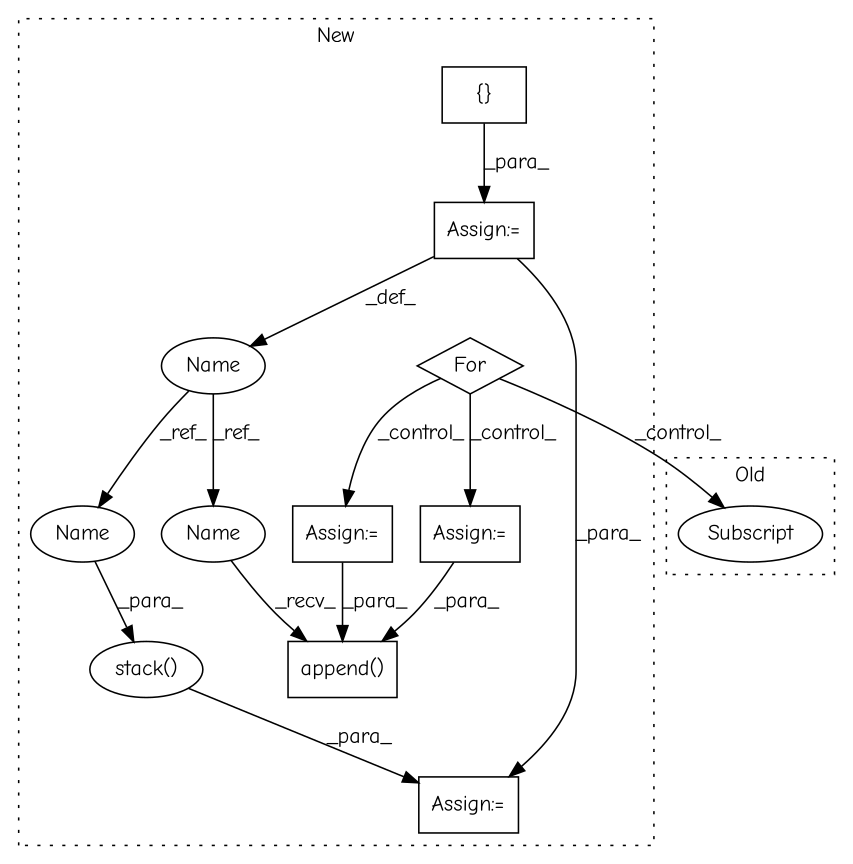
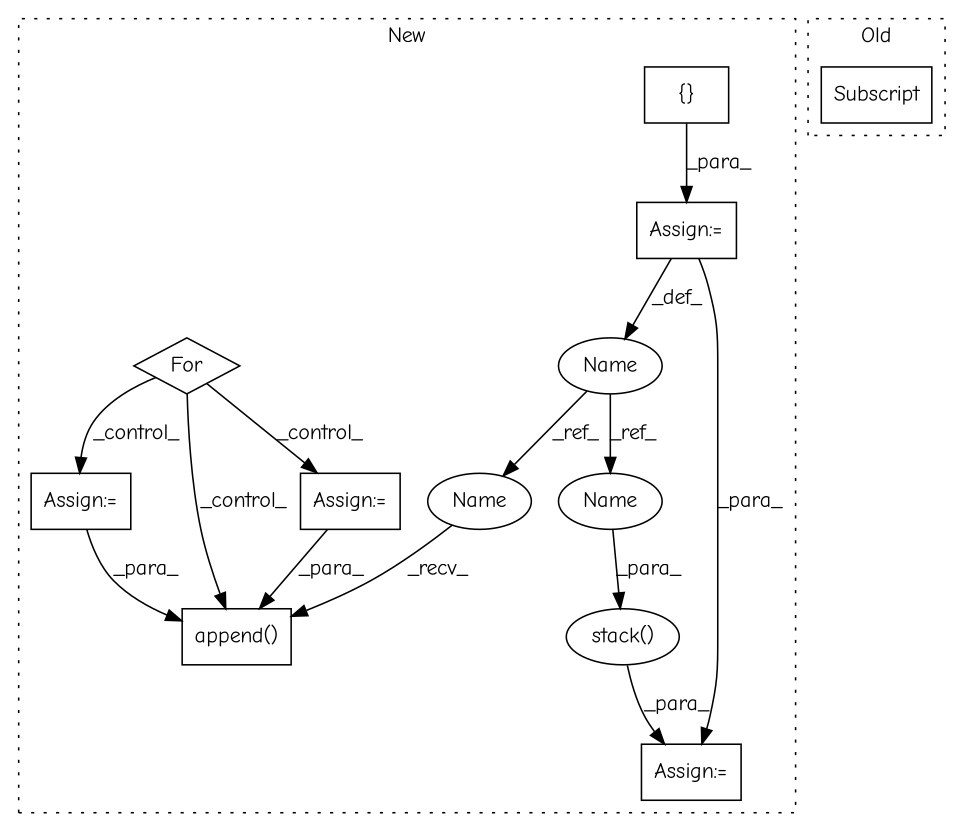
  digraph {
    fontname="Comic Neue"
    node [a=68 fontname="Comic Neue" l=3 shape=box]
    edge [fontname="Comic Neue"]
    n1 [a=75 l="12,8" label="stack()" s="7094,7121" shape=ellipse]
    n2 [label="Assign:=" s=7091]
    n3 [a=59 l="2,1" label="{}" s="6493,6493"]
    n4 [a=75 l="23,1" label="append()" s="6965,6989"]
    n5 [a=107 l="4,14" label=For s="6505,6581" shape=diamond]
    n6 [label="Assign:=" s=6596]
    n7 [label="Assign:=" s=6490]
    n8 [label="Assign:=" s=6699]
    n9 [a=87 l=15 label=Name s=6475 shape=ellipse]
    n10 [a=87 l=15 label=Name s=6965 shape=ellipse]
    n11 [a=87 l=15 label=Name s=7106 shape=ellipse]
-   n12 [a=63 l="23,0" label=Subscript s="11191,0" shape=ellipse]
+   n12 [a=63 l="23,0" label=Subscript s="11191,0"]
    subgraph cluster_1 {
      label=New
      style=dotted
      n1
      n2
      n3
      n4
      n5
      n6
      n7
      n8
      n9
      n10
      n11
    }
    subgraph cluster_2 {
      label=Old
      style=dotted
      n12
    }
    n1 -> n2 [label=_para_]
    n3 -> n7 [label=_para_]
-   n5 -> n12 [label=_control_]
+   n5 -> n4 [label=_control_]
    n5 -> n6 [label=_control_]
    n5 -> n8 [label=_control_]
    n6 -> n4 [label=_para_]
    n7 -> n2 [label=_para_]
    n7 -> n9 [label=_def_]
    n8 -> n4 [label=_para_]
    n9 -> n10 [label=_ref_]
    n9 -> n11 [label=_ref_]
    n10 -> n4 [label=_recv_]
    n11 -> n1 [label=_para_]
  }
